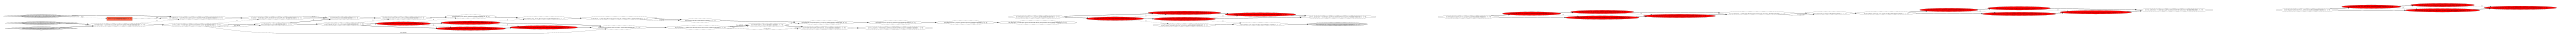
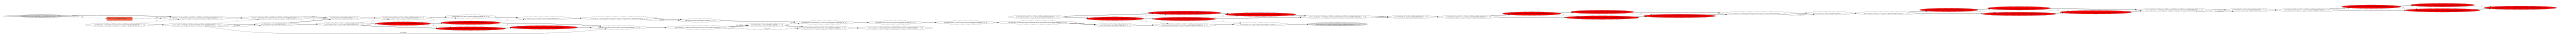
  digraph {
    fontname=Nunito
    rankdir=LR
    node [fillcolor=white fontname=Nunito shape=ellipse style=filled]
    edge [fontname=Nunito style=bold]
    n1 [fillcolor=red label="assertEquals(\"foo\",mx_collection2.getName())@@@31@@@['1', '0', '0']"]
    n2 [fillcolor=red label="assertEquals(\"bar\",mx_collection2.getDescription())@@@32@@@['1', '0', '0']"]
    n3 [fillcolor=red label="assertEquals(\"foo\",mx_collection2.getStaticFriendlyName().get())@@@31@@@['0', '1', '0']"]
    n4 [fillcolor=red label="assertEquals(\"bar\",mx_collection2.getStaticDescription().get())@@@32@@@['0', '1', '0']"]
    n5 [label="val mx_property = holderSpec.getAssociationElseFail(\"property\")@@@13@@@['1', '1', '0']"]
    n6 [fillcolor=red label="assertEquals(\"bar\",mx_collection.getStaticDescription().get())@@@27@@@['0', '1', '0']"]
    n7 [label="val mx_collection2 = holderSpec.getAssociationElseFail(\"collection2\")@@@28@@@['1', '1', '0']"]
+   n8 [label="assertNotNull(mx_collection2)@@@29@@@['1', '1', '0']"]
    n9 [fillcolor=red label="assertEquals(\"foo\",mx_property.getStaticFriendlyName().get())@@@16@@@['0', '1', '0']"]
    n10 [fillcolor=red label="assertEquals(\"bar\",mx_property.getStaticDescription().get())@@@17@@@['0', '1', '0']"]
    n11 [label="val mx_property2 = holderSpec.getAssociationElseFail(\"property2\")@@@18@@@['1', '1', '0']"]
    n12 [fillcolor=red label="assertEquals(\"bar\",mx_collection.getDescription())@@@27@@@['1', '0', '0']"]
    n13 [label="assertEquals(\"collection2\",mx_collection2.getId())@@@30@@@['1', '1', '0']"]
    n14 [label="val property = holderSpec.getAssociationElseFail(\"sampleProperty\")@@@9@@@['0', '0', '1']"]
    n15 [label="assertNotNull(property)@@@10@@@['0', '0', '1']"]
    n16 [label="assertEquals(\"sampleProperty\",property.getId())@@@11@@@['0', '0', '1']"]
    n17 [label="assertEquals(\"collection\",mx_collection.getId())@@@25@@@['1', '1', '0']"]
    n18 [fillcolor=red label="assertEquals(\"foo\",mx_collection.getName())@@@26@@@['1', '0', '0']"]
    n19 [fillcolor=red label="assertEquals(\"foo\",mx_collection.getStaticFriendlyName().get())@@@26@@@['0', '1', '0']"]
    n20 [label="val collection = holderSpec.getAssociationElseFail(\"sampleCollection\")@@@14@@@['0', '0', '1']"]
+   n21 [label="assertNotNull(collection)@@@15@@@['0', '0', '1']"]
    n22 [label="assertEquals(\"sampleCollection\",collection.getId())@@@16@@@['0', '0', '1']"]
    n23 [label="assertHasPublishedActionFacet(mx_action2)@@@12@@@['1', '1', '0']"]
    n24 [label="assertEquals(\"property2\",mx_property2.getId())@@@20@@@['1', '1', '0']"]
    n25 [fillcolor=red label="assertEquals(\"foo\",mx_property2.getName())@@@21@@@['1', '0', '0']"]
    n26 [fillcolor=red label="assertEquals(\"foo\",mx_property2.getStaticFriendlyName().get())@@@21@@@['0', '1', '0']"]
    n27 [fillcolor=red label="assertEquals(\"bar\",mx_property2.getDescription())@@@22@@@['1', '0', '0']"]
    n28 [fillcolor=red label="assertEquals(\"bar\",mx_property2.getStaticDescription().get())@@@22@@@['0', '1', '0']"]
    n29 [label="val mx_collection = holderSpec.getAssociationElseFail(\"collection\")@@@23@@@['1', '1', '0']"]
-   n30 [fillcolor=lightgray label="typeLevelAnnotations_shouldBeHonored_onMixins['1', '0', '0']" shape=diamond]
    n31 [label="val holderSpec = specificationLoader.specForTypeElseFail()@@@3@@@['1', '1', '0']"]
    n32 [label="val holderSpec = specificationLoader.specForTypeElseFail(type)@@@3@@@['0', '0', '1']"]
    n33 [label="val mx_action = holderSpec.getActionElseFail(\"action\")@@@4@@@['1', '1', '0']"]
    n34 [label="assertEquals(\"sampleAction\",action.getId())@@@6@@@['0', '0', '1']"]
    n35 [label="assertEquals(\"foo\",action.getName())@@@7@@@['0', '0', '1']"]
    n36 [label="assertEquals(\"bar\",action.getDescription())@@@8@@@['0', '0', '1']"]
+   n37 [label="assertNotNull(mx_property2)@@@19@@@['1', '1', '0']"]
    n38 [fillcolor=red label="assertEquals(\"bar\",mx_action.getStaticDescription().get())@@@8@@@['0', '1', '0']"]
    n39 [label="assertHasPublishedActionFacet(mx_action)@@@9@@@['1', '1', '0']"]
    n40 [label="val mx_action2 = holderSpec.getActionElseFail(\"action2\")@@@10@@@['1', '1', '0']"]
    n41 [fillcolor=lightgray label="metamodelContributingMembers_shouldBeInheritable['0', '0', '1']" shape=diamond]
    n42 [fillcolor=tomato label="Class<?> type@@@2@@@['0', '0', '1']" shape=box]
    n43 [label="val action = holderSpec.getActionElseFail(\"sampleAction\")@@@4@@@['0', '0', '1']"]
    n44 [fillcolor=red label="assertEquals(\"bar\",mx_property.getDescription())@@@17@@@['1', '0', '0']"]
    n45 [label="assertEquals(\"foo\",collection.getName())@@@17@@@['0', '0', '1']"]
    n46 [fillcolor=lightgray label="assertEquals(\"bar\",collection.getDescription())@@@18@@@['0', '0', '1']"]
    n47 [label="assertEquals(\"action\",mx_action.getId())@@@6@@@['1', '1', '0']"]
    n48 [fillcolor=red label="assertEquals(\"foo\",mx_action.getName())@@@7@@@['1', '0', '0']"]
    n49 [fillcolor=red label="assertEquals(\"foo\",mx_action.getStaticFriendlyName().get())@@@7@@@['0', '1', '0']"]
    n50 [fillcolor=red label="assertEquals(\"bar\",mx_action.getDescription())@@@8@@@['1', '0', '0']"]
    n51 [label="assertNotNull(mx_action2)@@@11@@@['1', '1', '0']"]
    n52 [label="assertNotNull(mx_action)@@@5@@@['1', '1', '0']"]
    n53 [label="assertNotNull(action)@@@5@@@['0', '0', '1']"]
    n54 [label="assertNotNull(mx_collection)@@@24@@@['1', '1', '0']"]
    n55 [fillcolor=red label="assertEquals(\"foo\",mx_property.getName())@@@16@@@['1', '0', '0']"]
    n56 [label="assertEquals(\"foo\",property.getName())@@@12@@@['0', '0', '1']"]
    n57 [label="assertEquals(\"bar\",property.getDescription())@@@13@@@['0', '0', '1']"]
    n58 [label="assertEquals(\"property\",mx_property.getId())@@@15@@@['1', '1', '0']"]
-   n59 [fillcolor=lightgray label="typeLevelAnnotations_shouldBeHonored_onMixins['0', '1', '0']" shape=diamond]
    n1 -> n2
    n1 -> n3 [label=0 style=dashed]
    n2 -> n4 [label=0 style=dashed]
    n3 -> n4
    n6 -> n7
+   n7 -> n8
+   n7 -> n8 [label=mx_collection2 style=solid]
+   n8 -> n13
    n9 -> n10
    n10 -> n11
+   n11 -> n37 [label=mx_property2 style=solid]
+   n11 -> n37
    n12 -> n6 [label=0 style=dashed]
    n12 -> n7
    n13 -> n1
    n13 -> n3
    n14 -> n15 [label=property style=solid]
    n14 -> n15
    n15 -> n16
    n16 -> n56
    n17 -> n18
    n17 -> n19
    n18 -> n12
    n18 -> n19 [label=0 style=dashed]
    n19 -> n6
+   n20 -> n21 [label=collection style=solid]
+   n20 -> n21
+   n21 -> n22
    n22 -> n45
    n23 -> n5
    n24 -> n25
    n24 -> n26
    n25 -> n26 [label=0 style=dashed]
    n25 -> n27
    n26 -> n28
    n27 -> n28 [label=0 style=dashed]
    n27 -> n29
    n28 -> n29
    n29 -> n54
    n29 -> n54 [label=mx_collection style=solid]
-   n30 -> n31
    n31 -> n32 [label=0 style=dashed]
    n31 -> n33
    n32 -> n43
    n33 -> n39 [label=mx_action style=solid]
    n33 -> n43 [label=0 style=dashed]
    n33 -> n52
    n33 -> n52 [label=mx_action style=solid]
    n34 -> n35
    n35 -> n36
    n36 -> n14
+   n37 -> n24
    n38 -> n39
    n39 -> n40
    n40 -> n23 [label=mx_action2 style=solid]
    n40 -> n51
    n40 -> n51 [label=mx_action2 style=solid]
    n41 -> n32
    n41 -> n42 [label=true style=dotted]
    n42 -> n32 [label=type style=solid]
    n43 -> n53 [label=action style=solid]
    n43 -> n53
    n44 -> n10 [label=0 style=dashed]
    n44 -> n11
    n44 -> n45 [label=0 style=dashed]
    n45 -> n46
    n47 -> n34 [label=0 style=dashed]
    n47 -> n48
    n47 -> n49
    n48 -> n35 [label=0 style=dashed]
    n48 -> n49 [label=0 style=dashed]
    n48 -> n50
    n49 -> n38
    n50 -> n36 [label=0 style=dashed]
    n50 -> n38 [label=0 style=dashed]
    n50 -> n39
    n51 -> n16 [label=0 style=dashed]
    n51 -> n23
    n52 -> n47
    n52 -> n53 [label=0]
    n53 -> n34
    n54 -> n17
    n55 -> n9 [label=0 style=dashed]
    n55 -> n22 [label=0 style=dashed]
    n55 -> n44
    n56 -> n57
    n57 -> n20
    n58 -> n9
    n58 -> n55
-   n59 -> n31
  }
